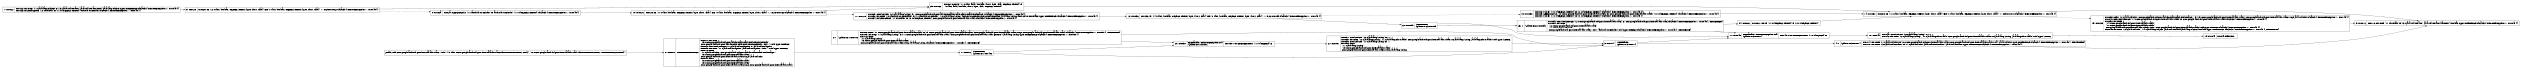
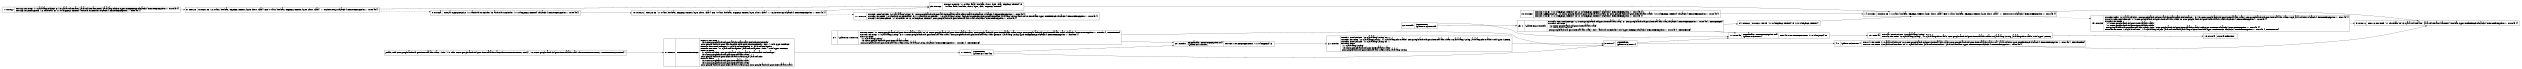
  digraph {
    rankdir=LR
    node [shape=record]
    n1 [label="{0\:\ 0x0000|MTH_ENTER_BLOCK\l|0x0000: INVOKE  \l  (r5 I:com.google.android.gms.ads.formats.NativeAd$AdChoicesInfo)\l com.google.android.gms.ads.formats.NativeAd.AdChoicesInfo.\<init\>():void type: DIRECT \l0x0003: NEW_INSTANCE  (r1 I:java.util.ArrayList) =  java.util.ArrayList \l0x0005: INVOKE  (r1 I:java.util.ArrayList) java.util.ArrayList.\<init\>():void type: DIRECT \l0x0078: IPUT  \l  (r1 I:java.util.List\<com.google.android.gms.ads.formats.NativeAd$Image\>)\l  (r5 I:com.google.android.gms.internal.ads.zzaec)\l com.google.android.gms.internal.ads.zzaec.zzcyd java.util.List \l0x000a: IPUT  \l  (r6 I:com.google.android.gms.internal.ads.zzadz)\l  (r5 I:com.google.android.gms.internal.ads.zzaec)\l com.google.android.gms.internal.ads.zzaec.zzcyo com.google.android.gms.internal.ads.zzadz \l}"]
    n2 [label="{1\:\ 0x000c|SYNTHETIC\lSplitter:B:1:0x040c\l}"]
    n3 [label="{20\:\ 0x0050|ExcHandler: RemoteException null\lSplitter:B:1:0x000c\l|0x0050: MOVE_EXCEPTION  (r1 I:?[OBJECT]) =  \l}"]
    n4 [label="{3\:\ 0x0014|SYNTHETIC\lSplitter:B:3:0x0014\l}"]
    n5 [label="{2\:\ ?|Splitter:B:1:0x000c\l|0x000c: IGET  (r1 I:com.google.android.gms.internal.ads.zzadz) = (r5 I:com.google.android.gms.internal.ads.zzaec) com.google.android.gms.internal.ads.zzaec.zzcyo com.google.android.gms.internal.ads.zzadz A[Catch:\{ RemoteException \-\> 0x0050 \}, TRY_ENTER]\l0x000e: INVOKE  (r1 I:java.lang.String) = (r1 I:com.google.android.gms.internal.ads.zzadz) com.google.android.gms.internal.ads.zzadz.getText():java.lang.String type: INTERFACE A[Catch:\{ RemoteException \-\> 0x0050 \}]\l0x0012: IPUT  \l  (r1 I:java.lang.String)\l  (r5 I:com.google.android.gms.internal.ads.zzaec)\l com.google.android.gms.internal.ads.zzaec.zzbhy java.lang.String A[Catch:\{ RemoteException \-\> 0x0050 \}, TRY_LEAVE]\l}"]
    n6 [label="{21\:\ 0x0051|0x0051: CONST_STR  (r2 I:java.lang.String) =  \"\" \l0x0053: INVOKE  (r2 I:java.lang.String), (r1 I:java.lang.Throwable) com.google.android.gms.internal.ads.zzbae.zzc(java.lang.String, java.lang.Throwable):void type: STATIC \l0x0056: CONST_STR  (r1 I:java.lang.String) =  \"\" \l5x0058: IPUT  \l  (r1 I:java.lang.String)\l  (r5 I:com.google.android.gms.internal.ads.zzaec)\l com.google.android.gms.internal.ads.zzaec.zzbhy java.lang.String \l}"]
    n7 [label="{4\:\ ?|Splitter:B:3:0x0014\l|0x0014: INVOKE  (r1 I:java.util.List) = (r6 I:com.google.android.gms.internal.ads.zzadz) com.google.android.gms.internal.ads.zzadz.zzra():java.util.List type: INTERFACE A[Catch:\{ RemoteException \-\> 0x0049 \}, TRY_ENTER]\l0x0018: INVOKE  (r3 I:java.util.Iterator) = (r1 I:java.util.List) java.util.List.iterator():java.util.Iterator type: INTERFACE A[Catch:\{ RemoteException \-\> 0x0049 \}]\l}"]
    n8 [label="{17\:\ 0x0049|ExcHandler: RemoteException null\lSplitter:B:3:0x0014\l|0x0049: MOVE_EXCEPTION  (r1 I:?[OBJECT]) =  \l}"]
    n9 [label="{5\:\ 0x001c|0x001c: INVOKE  (r1 I:boolean) = (r3 I:java.util.Iterator) java.util.Iterator.hasNext():boolean type: INTERFACE A[Catch:\{ RemoteException \-\> 0x0049 \}]\l}"]
    n10 [label="{18\:\ 0x004a|0x004a: CONST_STR  (r2 I:java.lang.String) =  \"\" \l0x004c: INVOKE  (r2 I:java.lang.String), (r1 I:java.lang.Throwable) com.google.android.gms.internal.ads.zzbae.zzc(java.lang.String, java.lang.Throwable):void type: STATIC \l}"]
    n11 [label="{7\:\ 0x0022|0x0022: INVOKE  (r1 I:java.lang.Object) = (r3 I:java.util.Iterator) java.util.Iterator.next():java.lang.Object type: INTERFACE A[Catch:\{ RemoteException \-\> 0x0049 \}]\l0x0026: INSTANCE_OF  (r2 I:boolean) = (r1 I:?[OBJECT, ARRAY]) android.os.IBinder A[Catch:\{ RemoteException \-\> 0x0049 \}]\l}"]
    n12 [label="{8\:\ 0x0028|0x0028: IF  (r2 I:?[int, boolean, OBJECT, ARRAY, byte, short, char]) == (0 ?[int, boolean, OBJECT, ARRAY, byte, short, char])  \-\> B:25:0x0062 A[Catch:\{ RemoteException \-\> 0x0049 \}]\l}"]
    n13 [label="{19\:\ 0x004f|0x004f: RETURN   \l}"]
    n14 [label="{9\:\ 0x002a|0x002a: CHECK_CAST  (r1 I:android.os.IBinder) = (android.os.IBinder) (r1 I:?[OBJECT, ARRAY]) A[Catch:\{ RemoteException \-\> 0x0049 \}]\l}"]
    n15 [label="{25\:\ 0x0062|0x0062: CONST  (r1 I:?[int, float, boolean, short, byte, char, OBJECT, ARRAY]) = \l  (0 ?[int, float, boolean, short, byte, char, OBJECT, ARRAY])\l \l}"]
    n16 [label="{10\:\ 0x002c|0x002c: IF  (r1 I:?[int, boolean, OBJECT, ARRAY, byte, short, char]) == (0 ?[int, boolean, OBJECT, ARRAY, byte, short, char])  \-\> B:25:0x0062 A[Catch:\{ RemoteException \-\> 0x0049 \}]\l}"]
    n17 [label="{14\:\ 0x003c|0x003c: IF  (r1 I:?[int, boolean, OBJECT, ARRAY, byte, short, char]) == (0 ?[int, boolean, OBJECT, ARRAY, byte, short, char])  \-\> B:5:0x001c A[Catch:\{ RemoteException \-\> 0x0049 \}]\l}"]
    n18 [label="{11\:\ 0x002e|0x002e: CONST_STR  (r2 I:java.lang.String) =  \"com.google.android.gms.ads.internal.formats.client.INativeAdImage\" A[Catch:\{ RemoteException \-\> 0x0049 \}]\l0x0030: INVOKE  (r2 I:android.os.IInterface) = (r1 I:android.os.IBinder), (r2 I:java.lang.String) android.os.IBinder.queryLocalInterface(java.lang.String):android.os.IInterface type: INTERFACE A[Catch:\{ RemoteException \-\> 0x0049 \}]\l0x0034: INSTANCE_OF  (r4 I:boolean) = (r2 I:?[OBJECT, ARRAY]) com.google.android.gms.internal.ads.zzaeh A[Catch:\{ RemoteException \-\> 0x0049 \}]\l}"]
-   n19 [label="{12\:\ 0x0036|0x0036: IF  (r4 I:?[int, boolean, OBJECT, ARRAY, byte, short, char]) == (0 ?[int, boolean, OBJECT, ARRAY, byte, short, char])  \-\> B:22:0x005b A[Catch:\{ RemoteException \-\> 0x0049 \}]\l}"]
    n20 [label="{13\:\ 0x0038|0x0038: MOVE  (r0 I:?[OBJECT, ARRAY]) = (r2 I:?[OBJECT, ARRAY]) A[Catch:\{ RemoteException \-\> 0x0049 \}]\l0x0039: CHECK_CAST  (r0 I:com.google.android.gms.internal.ads.zzaeh) = (com.google.android.gms.internal.ads.zzaeh) (r0 I:?[OBJECT, ARRAY]) A[Catch:\{ RemoteException \-\> 0x0049 \}]\l0x003b: MOVE  (r1 I:?[OBJECT, ARRAY]) = (r0 I:?[OBJECT, ARRAY]) A[Catch:\{ RemoteException \-\> 0x0049 \}]\l}"]
    n21 [label="{22\:\ 0x005b|SYNTHETIC\lSplitter:B:22:0x005b\l}"]
    n22 [label="{23\:\ ?|Splitter:B:22:0x005b\l|0x005b: NEW_INSTANCE  (r2 I:com.google.android.gms.internal.ads.zzaej) =  com.google.android.gms.internal.ads.zzaej A[Catch:\{ RemoteException \-\> 0x0049 \}, TRY_ENTER]\l0x005d: INVOKE  \l  (r2 I:com.google.android.gms.internal.ads.zzaej)\l  (r1 I:android.os.IBinder)\l com.google.android.gms.internal.ads.zzaej.\<init\>(android.os.IBinder):void type: DIRECT A[Catch:\{ RemoteException \-\> 0x0049 \}, TRY_LEAVE]\l}"]
    n23 [label="{15\:\ 0x003e|0x003e: IGET  (r2 I:java.util.List\<com.google.android.gms.ads.formats.NativeAd$Image\>) = (r5 I:com.google.android.gms.internal.ads.zzaec) com.google.android.gms.internal.ads.zzaec.zzcyd java.util.List A[Catch:\{ RemoteException \-\> 0x0049 \}]\l0x0040: NEW_INSTANCE  (r4 I:com.google.android.gms.internal.ads.zzaek) =  com.google.android.gms.internal.ads.zzaek A[Catch:\{ RemoteException \-\> 0x0049 \}]\l0x0092: INVOKE  \l  (r4 I:com.google.android.gms.internal.ads.zzaek)\l  (r1 I:com.google.android.gms.internal.ads.zzaeh)\l com.google.android.gms.internal.ads.zzaek.\<init\>(com.google.android.gms.internal.ads.zzaeh):void type: DIRECT A[Catch:\{ RemoteException \-\> 0x0049 \}]\l0x0045: INVOKE  (r2 I:java.util.List), (r4 I:java.lang.Object) java.util.List.add(java.lang.Object):boolean type: INTERFACE A[Catch:\{ RemoteException \-\> 0x0049 \}, TRY_LEAVE]\l}"]
    n24 [label="{24\:\ 0x0060|0x0060: MOVE  (r1 I:?[OBJECT, ARRAY]) = (r2 I:?[OBJECT, ARRAY]) \l}"]
    n25 [label="{public void com.google.android.gms.internal.ads.zzaec.\<init\>((r5 'this' I:com.google.android.gms.internal.ads.zzaec A[IMMUTABLE_TYPE, THIS]), (r6 I:com.google.android.gms.internal.ads.zzadz A[IMMUTABLE_TYPE, METHOD_ARGUMENT])) }"]
    n1 -> n2
    n2 -> n3
    n2 -> n4
    n3 -> n6
    n4 -> n7
    n4 -> n8
    n5 -> n3
    n5 -> n4
    n6 -> n4
    n7 -> n9
    n8 -> n10
    n10 -> n13
    n11 -> n12
    n12 -> n14 [style=dashed]
    n12 -> n15
    n14 -> n16
    n15 -> n17
    n16 -> n15
    n16 -> n18 [style=dashed]
    n17 -> n9
    n17 -> n23 [style=dashed]
-   n18 -> n19
-   n19 -> n20 [style=dashed]
-   n19 -> n21
    n20 -> n17
    n21 -> n8
    n21 -> n22
    n22 -> n8
    n22 -> n24
    n23 -> n9
    n24 -> n17
    n25 -> n1
  }
